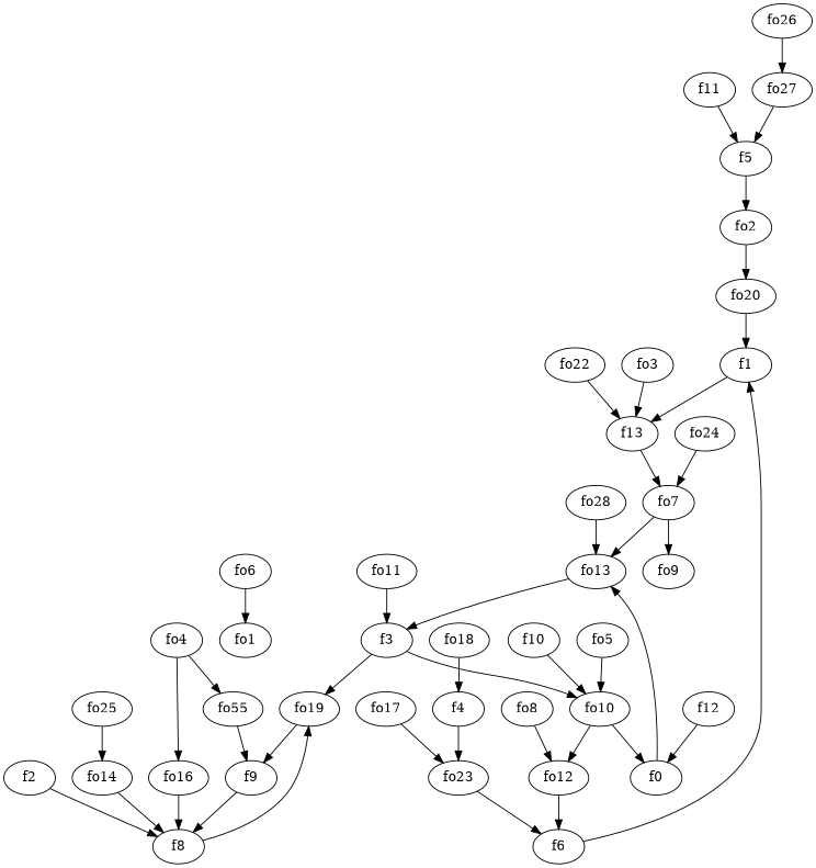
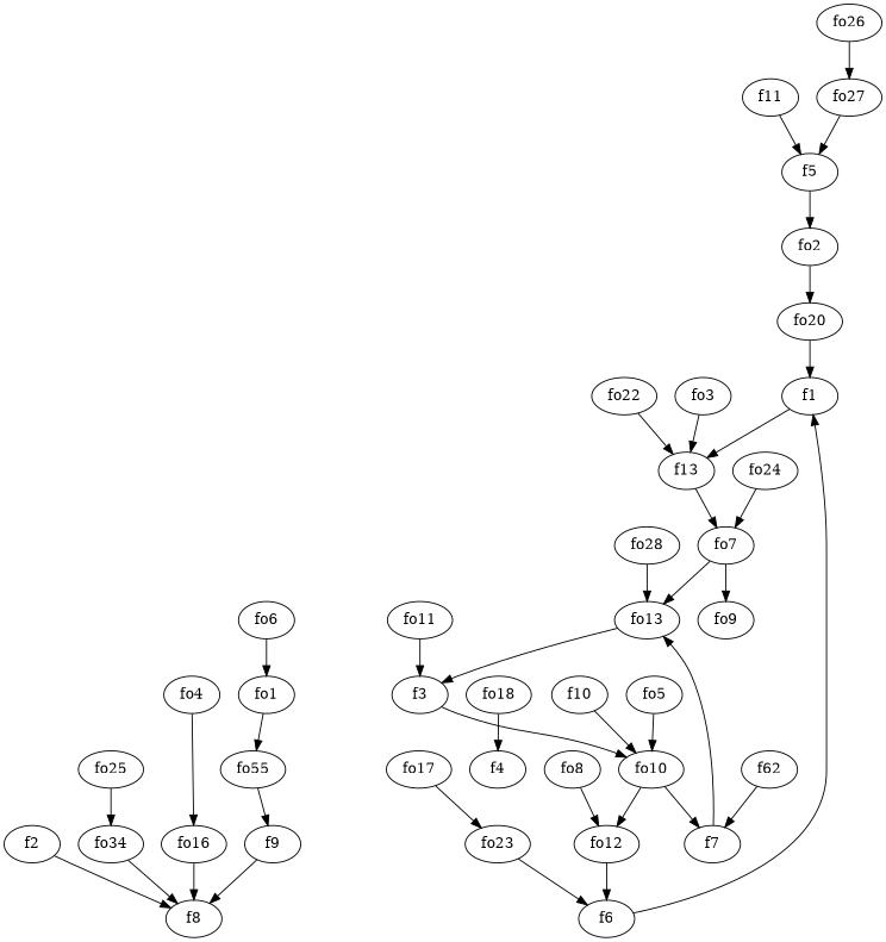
  strict digraph {
    edge [weight=2]
    f1
    f13
    fo7
    f2
    f8
-   fo19
    f3
    fo10
-   f7 [label=f0]
+   f7
    fo12
    f9
    f4
    fo23
    f6
    f5
    fo2
    fo20
    fo13
    f10
    f11
-   f12
+   f12 [label=f62]
    fo9
    n23 [label=fo55]
    fo1
    fo3
    fo4
    fo16
    fo5
    fo6
    fo8
    fo28
    fo11
-   fo14
+   fo14 [label=fo34]
    fo17
    fo18
    fo22
    fo24
    fo25
    fo26
    fo27
    f1 -> f13
    f13 -> fo7
    fo7 -> fo13
    fo7 -> fo9
    f2 -> f8
-   f8 -> fo19
-   fo19 -> f9
-   f3 -> fo19
    f3 -> fo10
    fo10 -> f7
    fo10 -> fo12
    f7 -> fo13
    fo12 -> f6
    f9 -> f8
-   f4 -> fo23
    fo23 -> f6
    f6 -> f1
    f5 -> fo2
    fo2 -> fo20
    fo20 -> f1
    fo13 -> f3
    f10 -> fo10
    f11 -> f5
    f12 -> f7
    n23 -> f9
-   fo4 -> n23
+   fo1 -> n23
    fo3 -> f13
    fo4 -> fo16
    fo16 -> f8
    fo5 -> fo10
    fo6 -> fo1
    fo8 -> fo12
    fo28 -> fo13
    fo11 -> f3
    fo14 -> f8
    fo17 -> fo23
    fo18 -> f4
    fo22 -> f13
    fo24 -> fo7
    fo25 -> fo14
    fo26 -> fo27
    fo27 -> f5
  }
